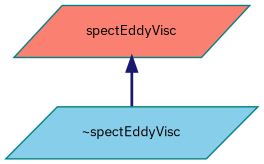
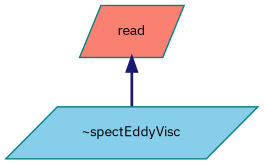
  digraph {
    rankdir=TB
    fontname="IBM Plex Sans"
    node [color=teal fontname="IBM Plex Sans" fontsize=10 shape=parallelogram style=filled]
-   n1 [fillcolor=salmon fontcolor=black height=0.2 label=spectEddyVisc width=0.4]
+   n1 [fillcolor=salmon fontcolor=black height=0.2 label=read width=0.4]
    n2 [height=0.2 label="~spectEddyVisc" width=0.4 fillcolor=skyblue]
    n1 -> n2 [color=midnightblue dir=back fontname="IBM Plex Sans" fontsize=10 labelfontname=FreeSans labelfontsize=10 style=bold]
  }
